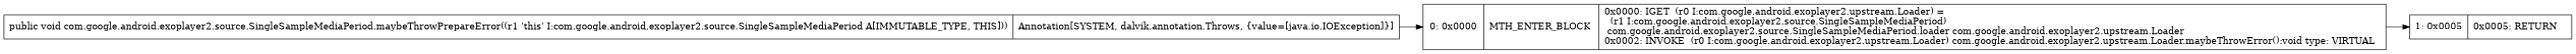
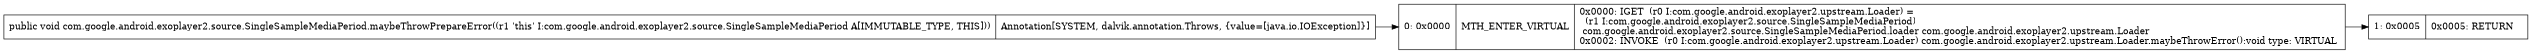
  digraph {
    rankdir=LR
    node [shape=record]
-   n1 [label="{0\:\ 0x0000|MTH_ENTER_BLOCK\l|0x0000: IGET  (r0 I:com.google.android.exoplayer2.upstream.Loader) = \l  (r1 I:com.google.android.exoplayer2.source.SingleSampleMediaPeriod)\l com.google.android.exoplayer2.source.SingleSampleMediaPeriod.loader com.google.android.exoplayer2.upstream.Loader \l0x0002: INVOKE  (r0 I:com.google.android.exoplayer2.upstream.Loader) com.google.android.exoplayer2.upstream.Loader.maybeThrowError():void type: VIRTUAL \l}"]
+   n1 [label="{0\:\ 0x0000|MTH_ENTER_VIRTUAL\l|0x0000: IGET  (r0 I:com.google.android.exoplayer2.upstream.Loader) = \l  (r1 I:com.google.android.exoplayer2.source.SingleSampleMediaPeriod)\l com.google.android.exoplayer2.source.SingleSampleMediaPeriod.loader com.google.android.exoplayer2.upstream.Loader \l0x0002: INVOKE  (r0 I:com.google.android.exoplayer2.upstream.Loader) com.google.android.exoplayer2.upstream.Loader.maybeThrowError():void type: VIRTUAL \l}"]
    n2 [label="{1\:\ 0x0005|0x0005: RETURN   \l}"]
    n3 [label="{public void com.google.android.exoplayer2.source.SingleSampleMediaPeriod.maybeThrowPrepareError((r1 'this' I:com.google.android.exoplayer2.source.SingleSampleMediaPeriod A[IMMUTABLE_TYPE, THIS]))  | Annotation[SYSTEM, dalvik.annotation.Throws, \{value=[java.io.IOException]\}]\l}"]
    n1 -> n2
    n3 -> n1
  }
